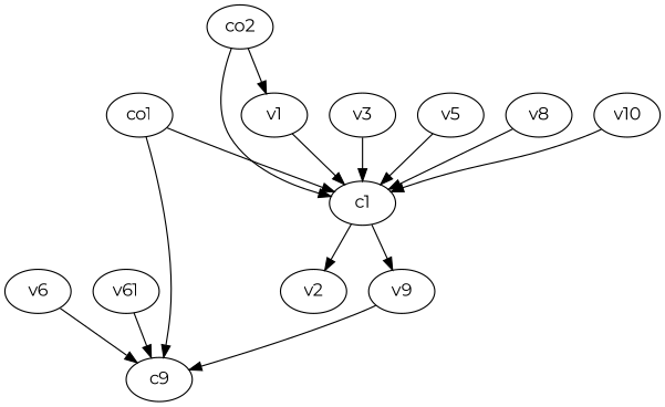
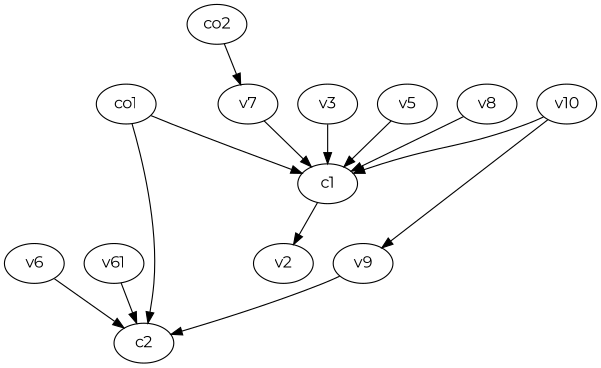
  strict digraph {
    fontname=Montserrat
    node [fontname=Montserrat]
    edge [fontname=Montserrat weight=1]
    c1
    v2
    v9
-   c2 [label=c9]
+   c2
    co2
-   v1
+   v1 [label=v7]
    v3
    v10
    v5
    v6
    v8
    n12 [label=v61]
    co1
    c1 -> v2
-   c1 -> v9
+   v10 -> v9
    v9 -> c2
-   co2 -> c1
    co2 -> v1
    v1 -> c1
    v3 -> c1
    v10 -> c1
    v5 -> c1
    v6 -> c2
    v8 -> c1
    n12 -> c2
    co1 -> c1
    co1 -> c2
  }
